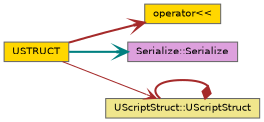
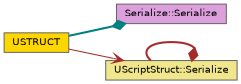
  digraph {
    rankdir=LR
    node [color=grey40 fillcolor=gold fontname=Helvetica fontsize=10 shape=box style=filled]
    edge [arrowhead=vee color=brown fontname=Helvetica fontsize=10 labelfontname=Helvetica labelfontsize=10 style=bold]
    n1 [color=gray40 fontcolor=black height=0.2 label=USTRUCT width=0.4]
-   n2 [height=0.2 label="operator\<\<" width=0.4]
    n3 [fillcolor=plum height=0.2 label="Serialize::Serialize" width=0.4]
-   n4 [fillcolor=khaki height=0.2 label="UScriptStruct::UScriptStruct" width=0.4]
-   n1 -> n2
-   n1 -> n3 [color=teal]
+   n4 [fillcolor=khaki height=0.2 label="UScriptStruct::Serialize" width=0.4]
+   n1 -> n3 [arrowhead=diamond color=teal]
    n1 -> n4 [style=solid]
    n4 -> n4 [arrowhead=diamond]
  }
